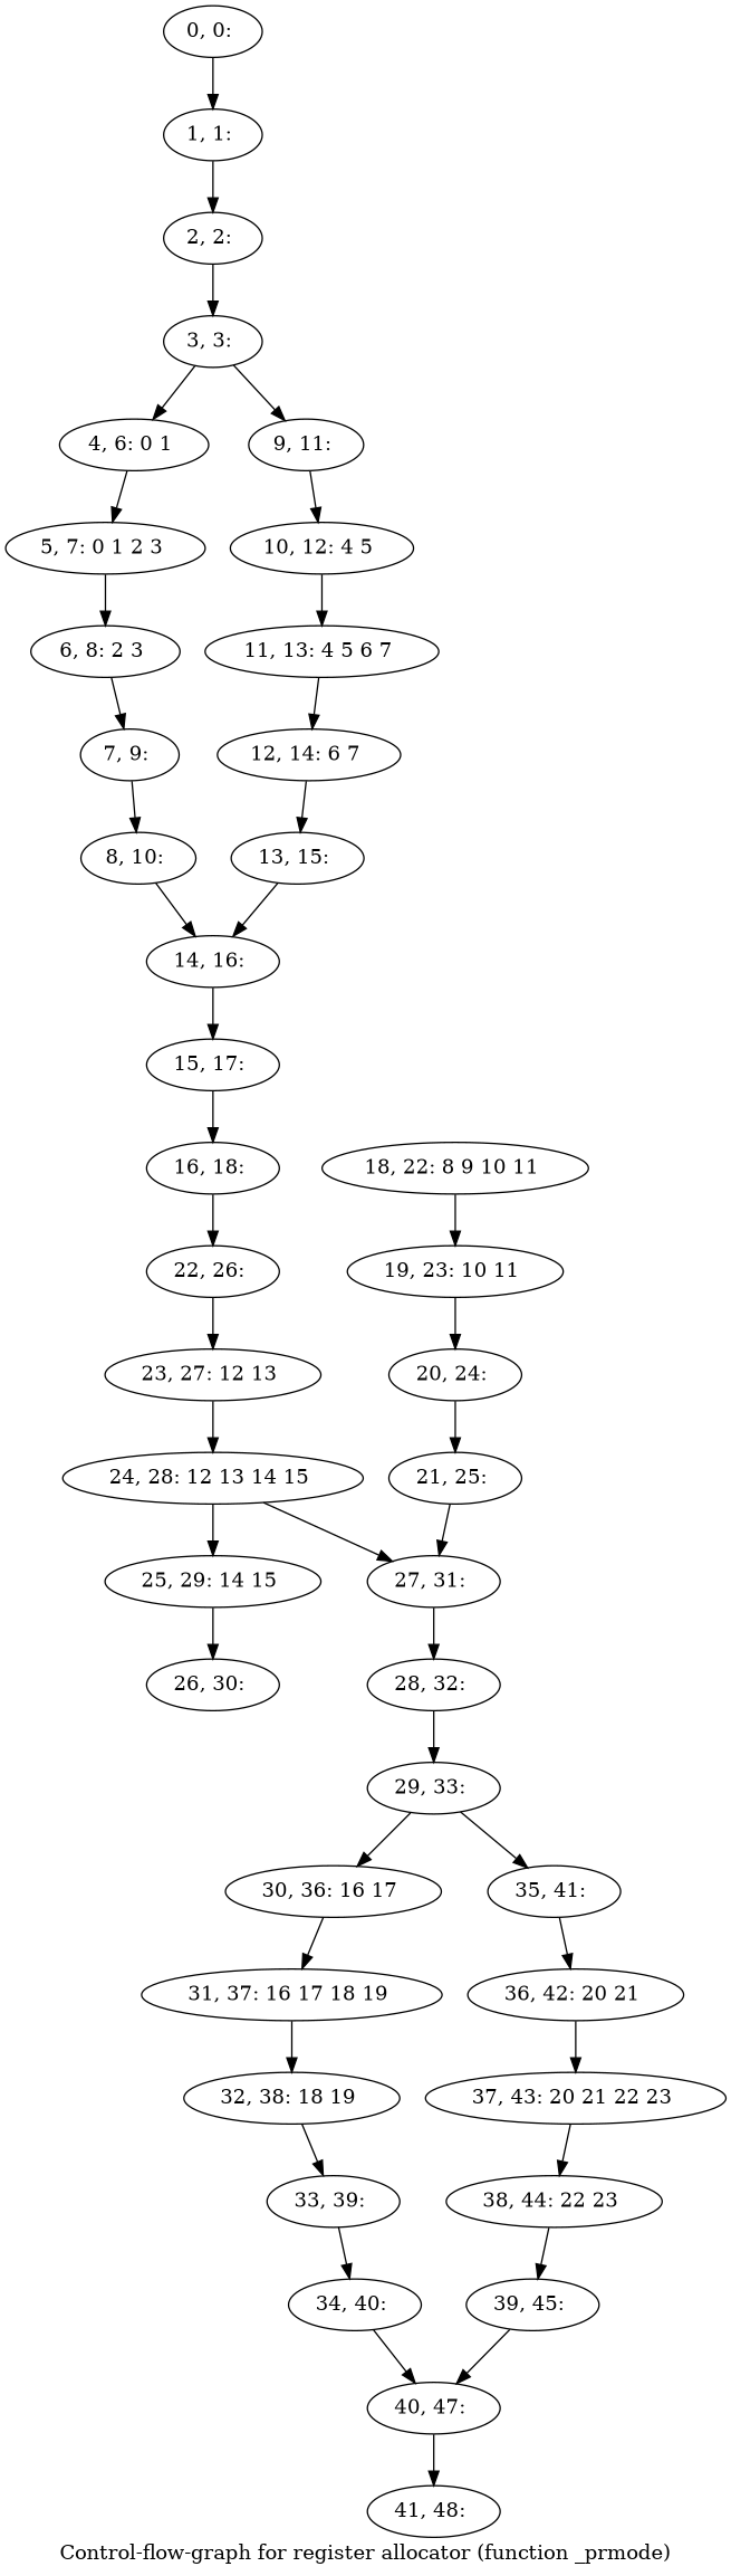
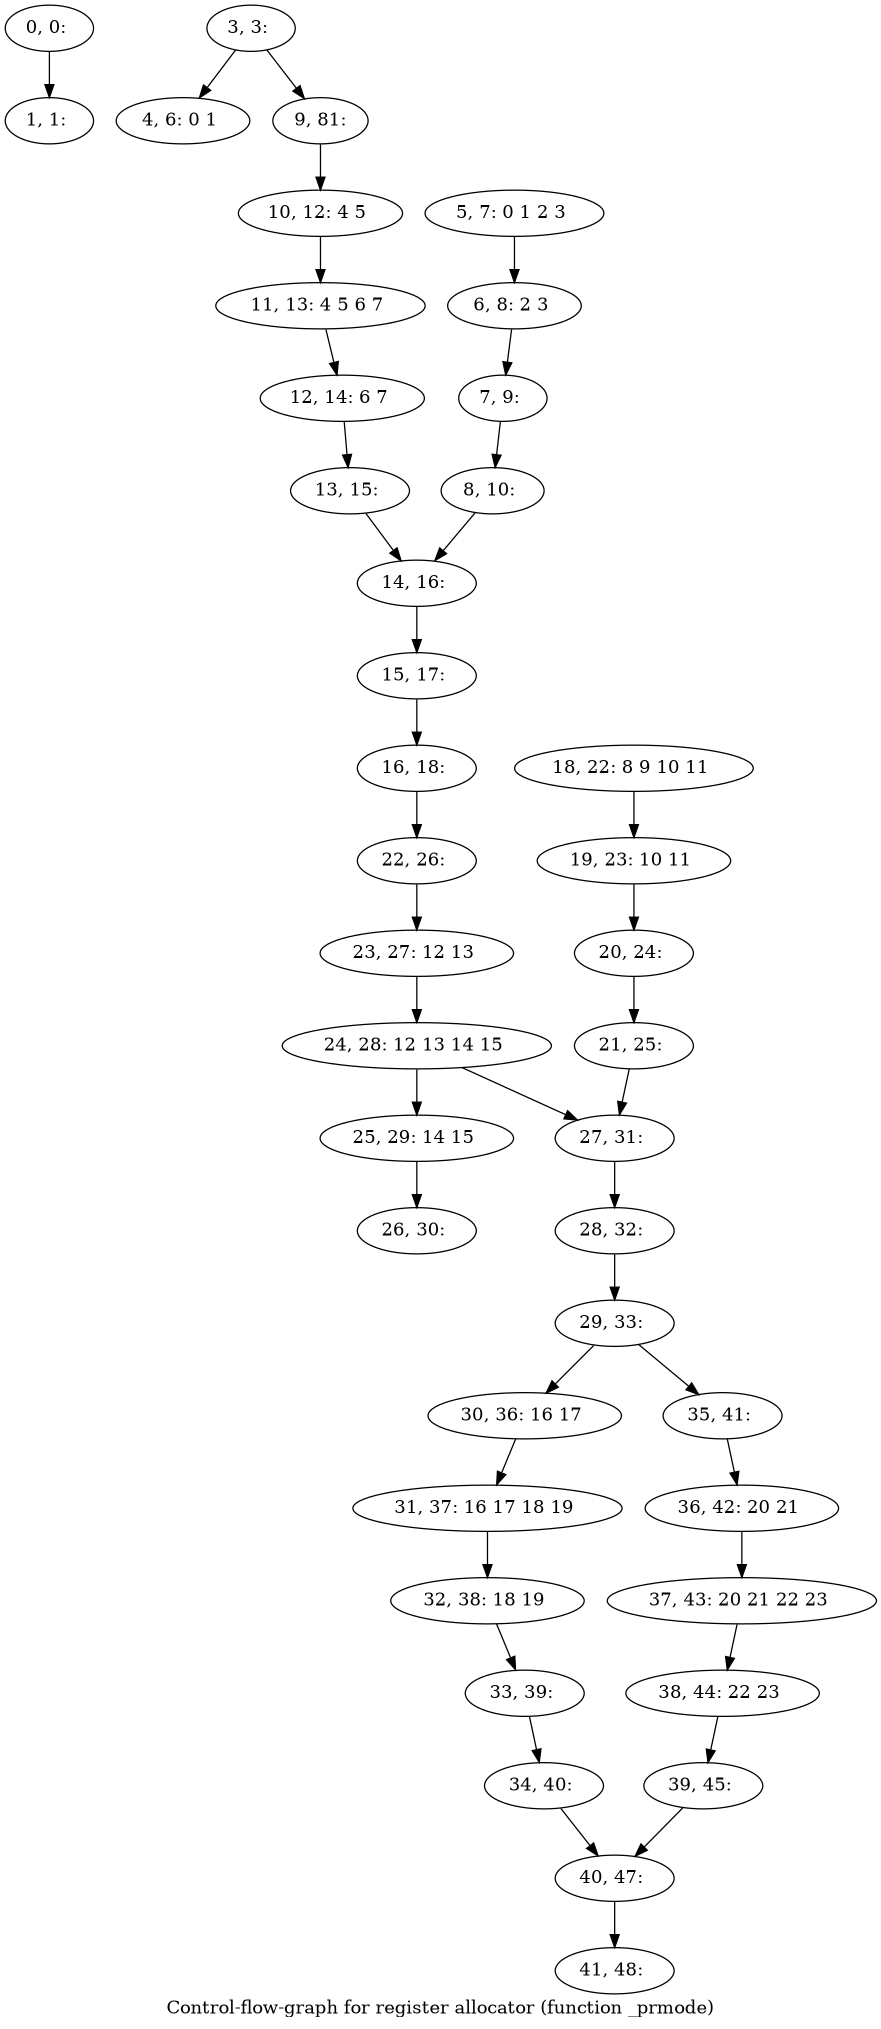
  digraph {
    label="Control-flow-graph for register allocator (function _prmode)"
    n1 [label="0, 0: "]
    n2 [label="1, 1: "]
-   n3 [label="2, 2: "]
    n4 [label="3, 3: "]
    n5 [label="4, 6: 0 1 "]
-   n6 [label="9, 11: "]
+   n6 [label="9, 81:"]
    n7 [label="5, 7: 0 1 2 3 "]
    n8 [label="10, 12: 4 5 "]
    n9 [label="6, 8: 2 3 "]
    n10 [label="7, 9: "]
    n11 [label="8, 10: "]
    n12 [label="14, 16: "]
    n13 [label="15, 17: "]
    n14 [label="11, 13: 4 5 6 7 "]
    n15 [label="12, 14: 6 7 "]
    n16 [label="13, 15: "]
    n17 [label="16, 18: "]
    n18 [label="22, 26: "]
    n19 [label="23, 27: 12 13 "]
    n20 [label="18, 22: 8 9 10 11 "]
    n21 [label="19, 23: 10 11 "]
    n22 [label="20, 24: "]
    n23 [label="21, 25: "]
    n24 [label="27, 31: "]
    n25 [label="28, 32: "]
    n26 [label="24, 28: 12 13 14 15 "]
    n27 [label="25, 29: 14 15 "]
    n28 [label="26, 30: "]
    n29 [label="29, 33: "]
    n30 [label="30, 36: 16 17 "]
    n31 [label="35, 41: "]
    n32 [label="31, 37: 16 17 18 19 "]
    n33 [label="36, 42: 20 21 "]
    n34 [label="32, 38: 18 19 "]
    n35 [label="33, 39: "]
    n36 [label="34, 40: "]
    n37 [label="40, 47: "]
    n38 [label="41, 48: "]
    n39 [label="37, 43: 20 21 22 23 "]
    n40 [label="38, 44: 22 23 "]
    n41 [label="39, 45: "]
    n1 -> n2
-   n2 -> n3
-   n3 -> n4
    n4 -> n5
    n4 -> n6
-   n5 -> n7
    n6 -> n8
    n7 -> n9
    n8 -> n14
    n9 -> n10
    n10 -> n11
    n11 -> n12
    n12 -> n13
    n13 -> n17
    n14 -> n15
    n15 -> n16
    n16 -> n12
    n17 -> n18
    n18 -> n19
    n19 -> n26
    n20 -> n21
    n21 -> n22
    n22 -> n23
    n23 -> n24
    n24 -> n25
    n25 -> n29
    n26 -> n24
    n26 -> n27
    n27 -> n28
    n29 -> n30
    n29 -> n31
    n30 -> n32
    n31 -> n33
    n32 -> n34
    n33 -> n39
    n34 -> n35
    n35 -> n36
    n36 -> n37
    n37 -> n38
    n39 -> n40
    n40 -> n41
    n41 -> n37
  }
